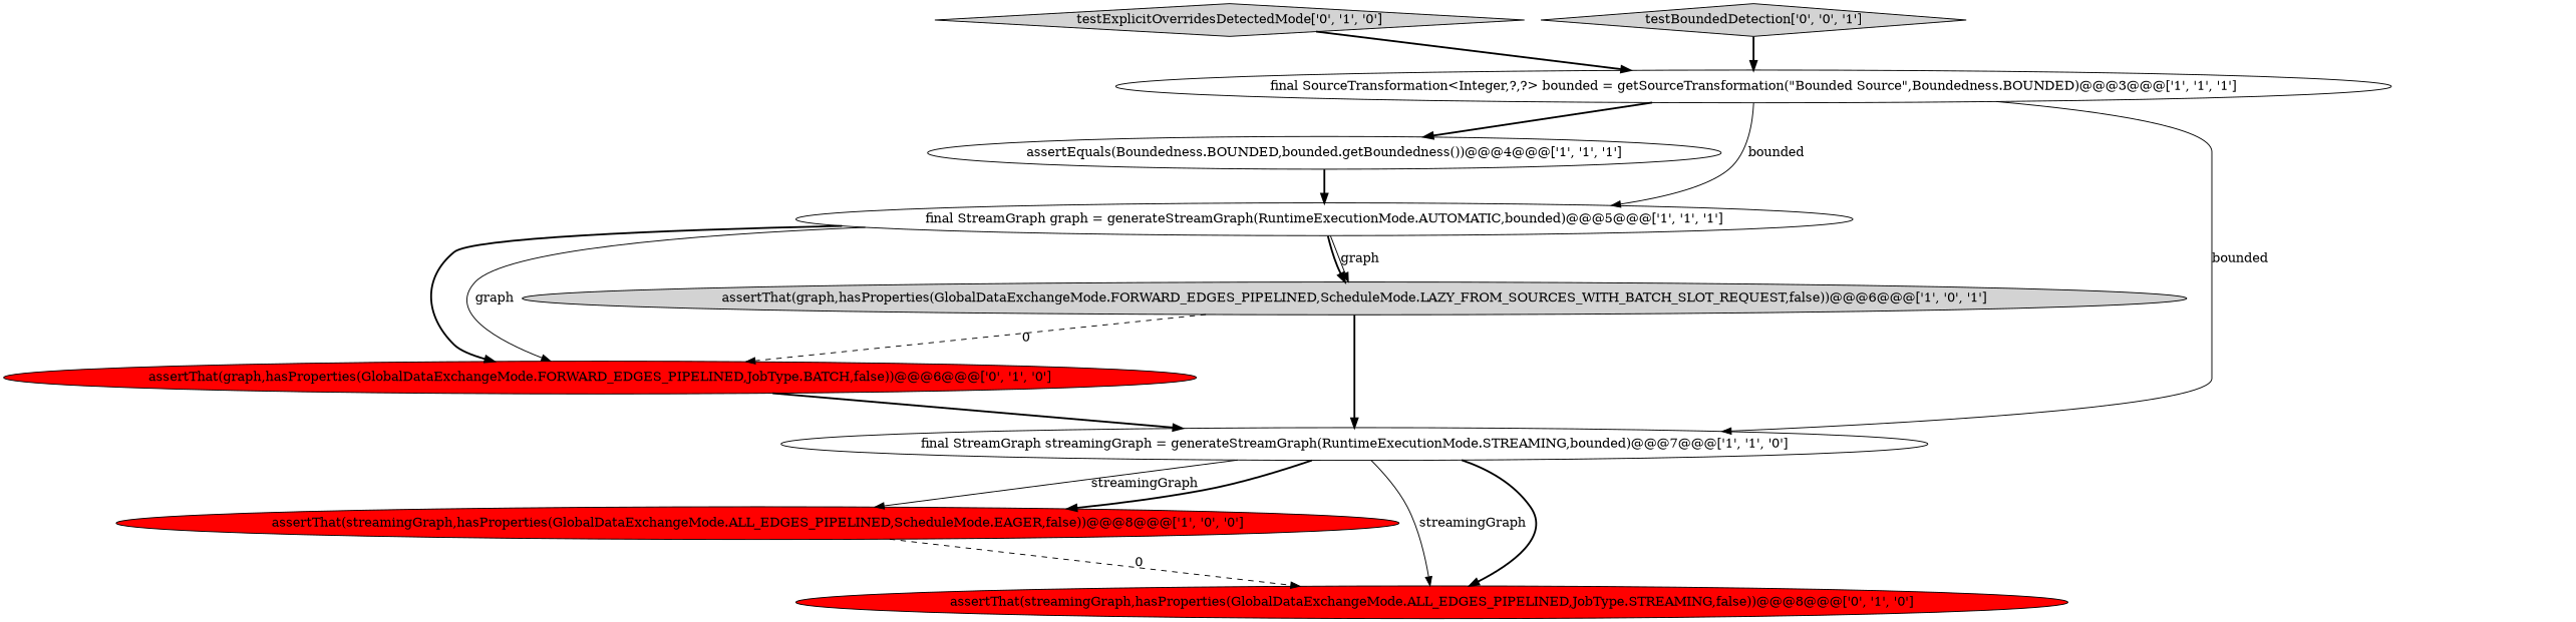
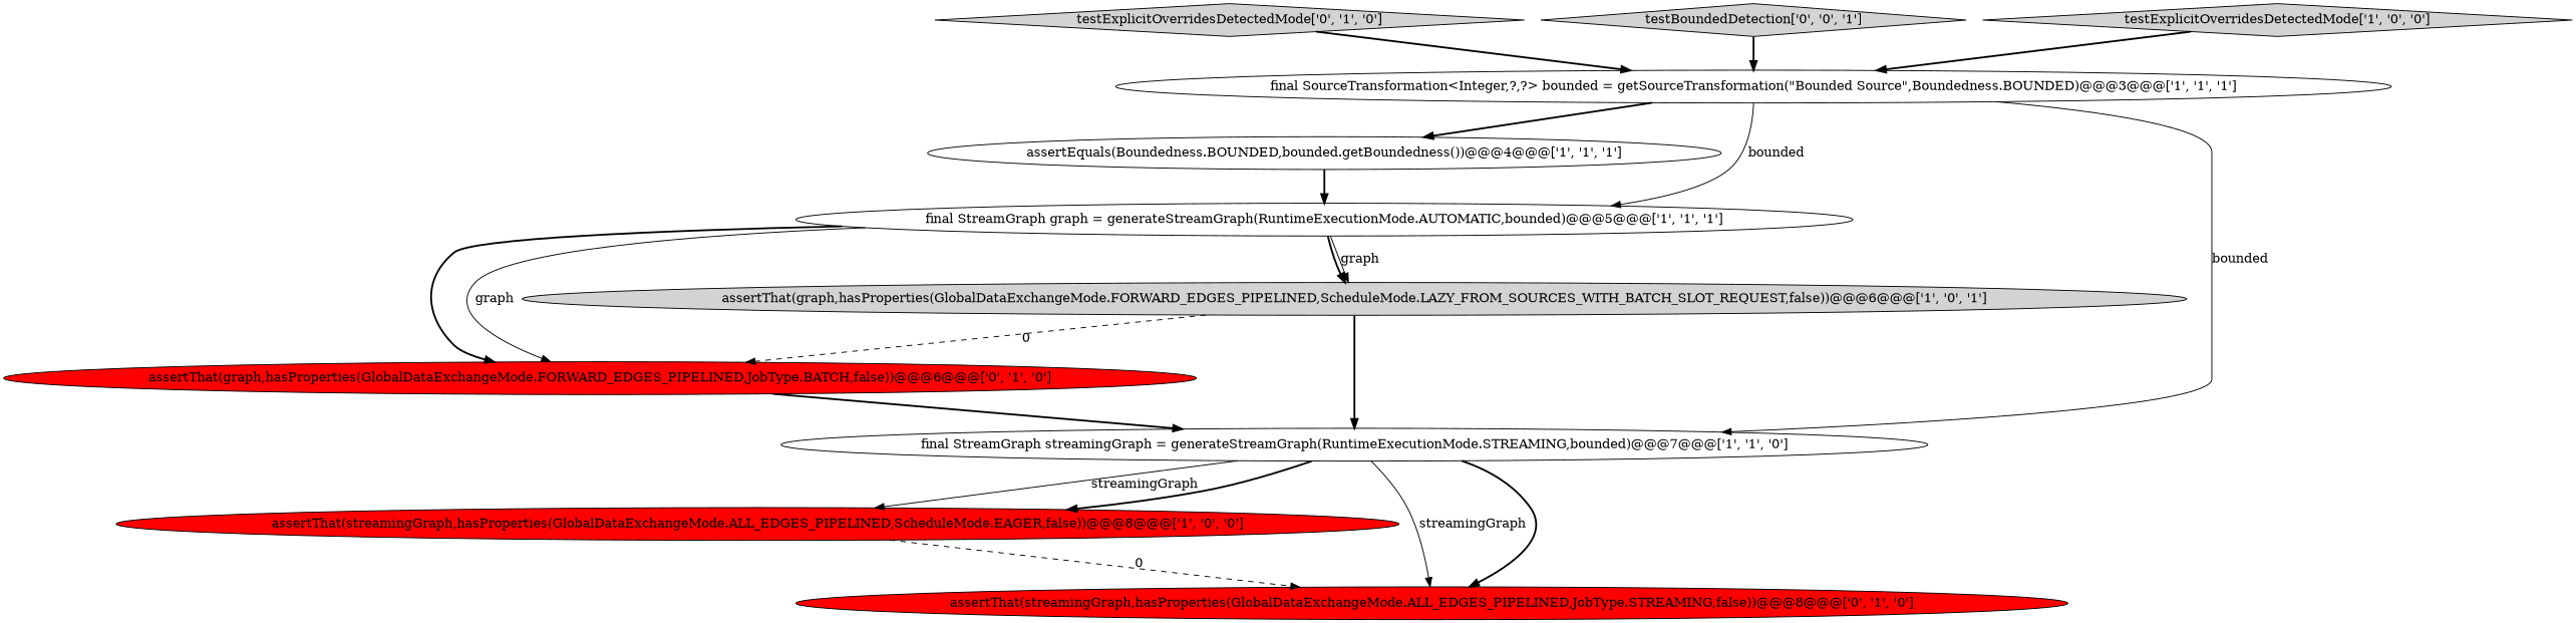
  digraph {
    node [fillcolor=white shape=ellipse style=filled]
    edge [style=bold]
    n1 [label="assertEquals(Boundedness.BOUNDED,bounded.getBoundedness())@@@4@@@['1', '1', '1']"]
    n2 [label="final StreamGraph graph = generateStreamGraph(RuntimeExecutionMode.AUTOMATIC,bounded)@@@5@@@['1', '1', '1']"]
    n3 [fillcolor=red label="assertThat(graph,hasProperties(GlobalDataExchangeMode.FORWARD_EDGES_PIPELINED,JobType.BATCH,false))@@@6@@@['0', '1', '0']"]
    n4 [fillcolor=lightgray label="assertThat(graph,hasProperties(GlobalDataExchangeMode.FORWARD_EDGES_PIPELINED,ScheduleMode.LAZY_FROM_SOURCES_WITH_BATCH_SLOT_REQUEST,false))@@@6@@@['1', '0', '1']"]
    n5 [fillcolor=red label="assertThat(streamingGraph,hasProperties(GlobalDataExchangeMode.ALL_EDGES_PIPELINED,ScheduleMode.EAGER,false))@@@8@@@['1', '0', '0']"]
    n6 [fillcolor=red label="assertThat(streamingGraph,hasProperties(GlobalDataExchangeMode.ALL_EDGES_PIPELINED,JobType.STREAMING,false))@@@8@@@['0', '1', '0']"]
    n7 [label="final SourceTransformation<Integer,?,?> bounded = getSourceTransformation(\"Bounded Source\",Boundedness.BOUNDED)@@@3@@@['1', '1', '1']"]
    n8 [label="final StreamGraph streamingGraph = generateStreamGraph(RuntimeExecutionMode.STREAMING,bounded)@@@7@@@['1', '1', '0']"]
    n9 [fillcolor=lightgray label="testExplicitOverridesDetectedMode['0', '1', '0']" shape=diamond]
    n10 [fillcolor=lightgray label="testBoundedDetection['0', '0', '1']" shape=diamond]
+   n11 [fillcolor=lightgray label="testExplicitOverridesDetectedMode['1', '0', '0']" shape=diamond]
    n1 -> n2
    n2 -> n3
    n2 -> n3 [label="graph" style=solid]
    n2 -> n4
    n2 -> n4 [label="graph" style=solid]
    n3 -> n8
    n4 -> n3 [label=0 style=dashed]
    n4 -> n8
    n5 -> n6 [label=0 style=dashed]
    n7 -> n1
    n7 -> n2 [label=bounded style=solid]
    n7 -> n8 [label=bounded style=solid]
    n8 -> n5 [label=streamingGraph style=solid]
    n8 -> n5
    n8 -> n6 [label=streamingGraph style=solid]
    n8 -> n6
    n9 -> n7
    n10 -> n7
+   n11 -> n7
  }
